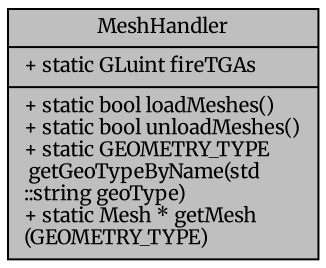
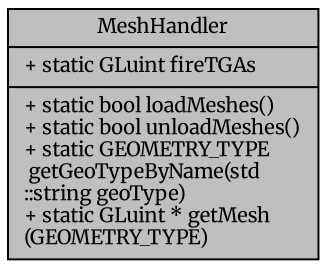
  digraph {
    fontname=Merriweather
-   n1 [color=black fillcolor=grey75 fontcolor=black fontname=Merriweather fontsize=10 height=0.2 label="{MeshHandler\n|+ static GLuint fireTGAs\l|+ static bool loadMeshes()\l+ static bool unloadMeshes()\l+ static GEOMETRY_TYPE\l getGeoTypeByName(std\l::string geoType)\l+ static Mesh * getMesh\l(GEOMETRY_TYPE)\l}" shape=record style=filled width=0.4]
+   n1 [color=black fillcolor=grey75 fontcolor=black fontname=Merriweather fontsize=10 height=0.2 label="{MeshHandler\n|+ static GLuint fireTGAs\l|+ static bool loadMeshes()\l+ static bool unloadMeshes()\l+ static GEOMETRY_TYPE\l getGeoTypeByName(std\l::string geoType)\l+ static GLuint * getMesh\l(GEOMETRY_TYPE)\l}" shape=record style=filled width=0.4]
  }
